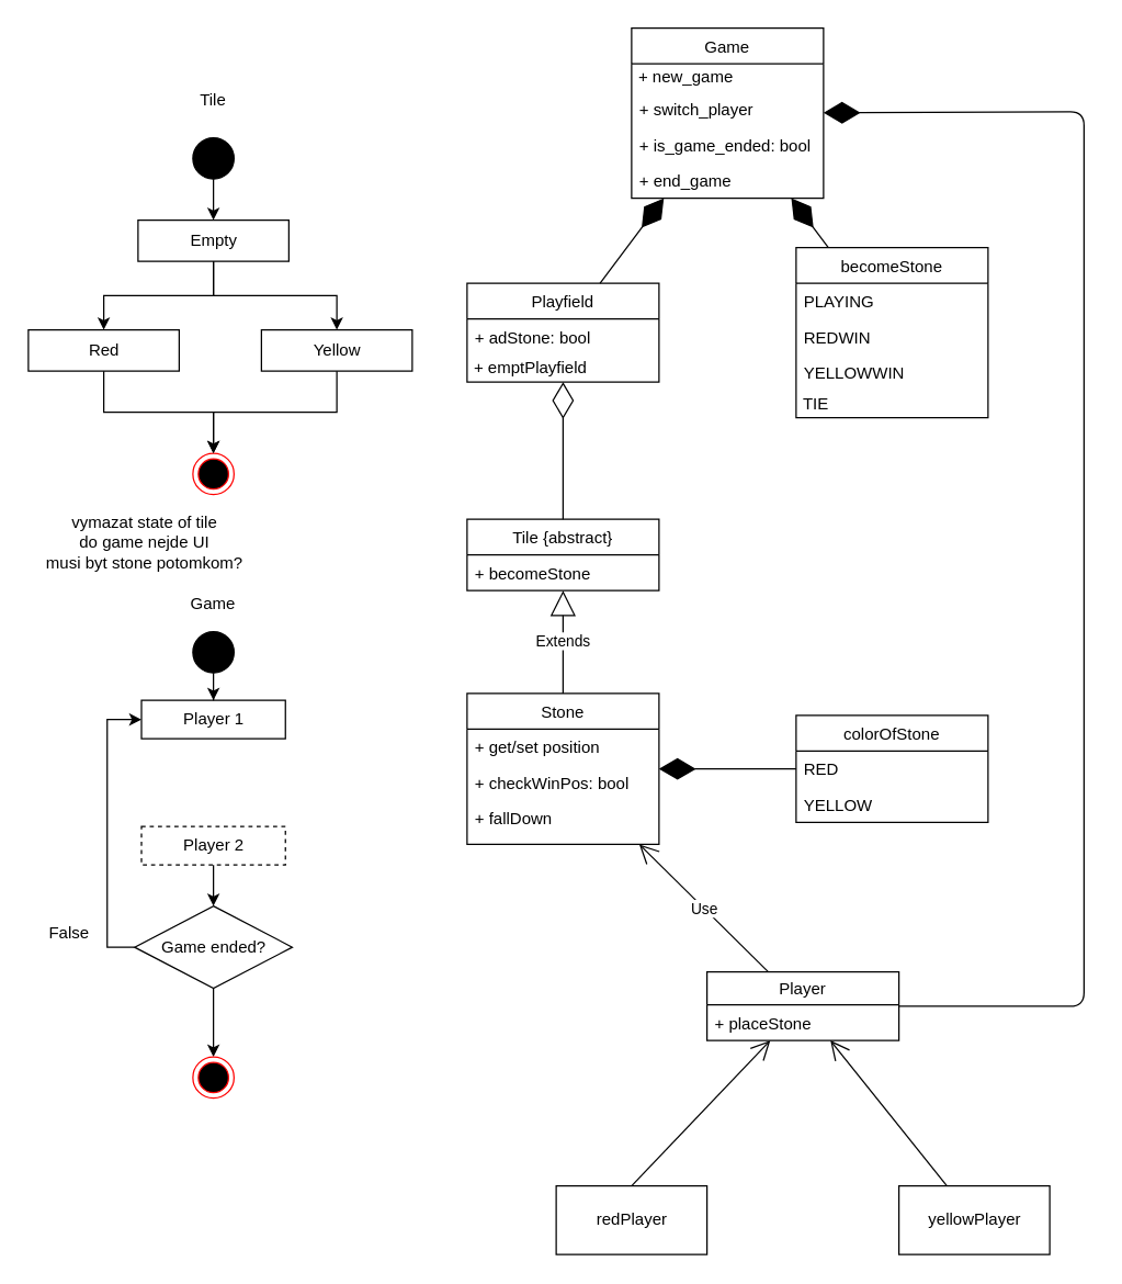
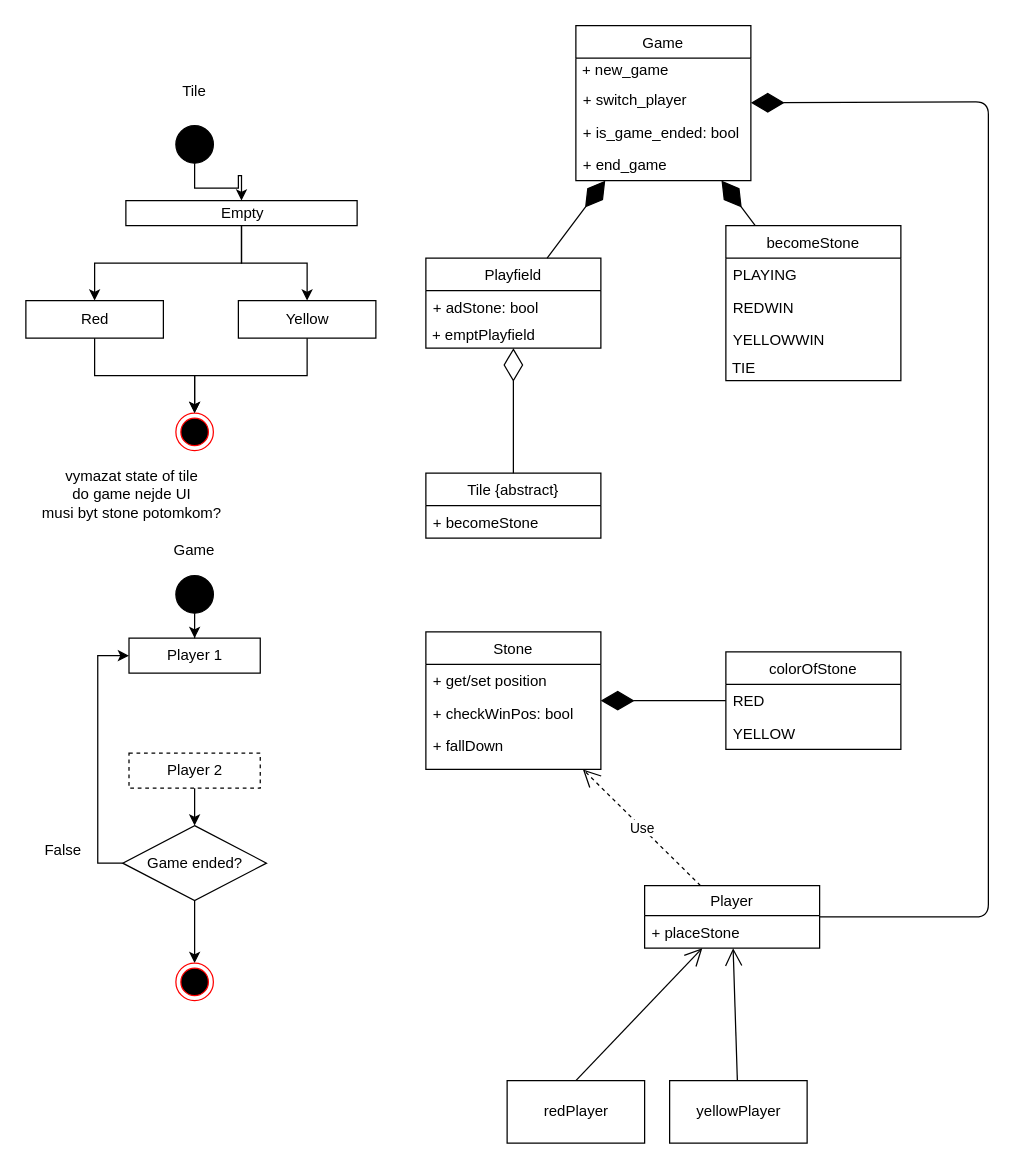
  <mxCell id="0" />
  <mxCell id="1" parent="0" />
  <mxCell id="2" value="Tile {abstract}" style="swimlane;fontStyle=0;childLayout=stackLayout;horizontal=1;startSize=26;fillColor=none;horizontalStack=0;resizeParent=1;resizeParentMax=0;resizeLast=0;collapsible=1;marginBottom=0;" parent="1" vertex="1"><mxGeometry x="340" y="378" width="140" height="52" as="geometry" /></mxCell>
  <mxCell id="3" value="+ becomeStone" style="text;strokeColor=none;fillColor=none;align=left;verticalAlign=top;spacingLeft=4;spacingRight=4;overflow=hidden;rotatable=0;points=[[0,0.5],[1,0.5]];portConstraint=eastwest;" parent="2" vertex="1"><mxGeometry y="26" width="140" height="26" as="geometry" /></mxCell>
  <mxCell id="4" value="Stone" style="swimlane;fontStyle=0;childLayout=stackLayout;horizontal=1;startSize=26;horizontalStack=0;resizeParent=1;resizeParentMax=0;resizeLast=0;collapsible=1;marginBottom=0;fillColor=none;" parent="1" vertex="1"><mxGeometry x="340" y="505" width="140" height="110" as="geometry"><mxRectangle x="240" y="550" width="60" height="26" as="alternateBounds" /></mxGeometry></mxCell>
  <mxCell id="5" value="+ get/set position" style="text;strokeColor=none;fillColor=none;align=left;verticalAlign=top;spacingLeft=4;spacingRight=4;overflow=hidden;rotatable=0;points=[[0,0.5],[1,0.5]];portConstraint=eastwest;" parent="4" vertex="1"><mxGeometry y="26" width="140" height="26" as="geometry" /></mxCell>
  <mxCell id="6" value="+ checkWinPos: bool" style="text;strokeColor=none;fillColor=none;align=left;verticalAlign=top;spacingLeft=4;spacingRight=4;overflow=hidden;rotatable=0;points=[[0,0.5],[1,0.5]];portConstraint=eastwest;" parent="4" vertex="1"><mxGeometry y="52" width="140" height="26" as="geometry" /></mxCell>
  <mxCell id="7" value="+ fallDown" style="text;strokeColor=none;fillColor=none;align=left;verticalAlign=top;spacingLeft=4;spacingRight=4;overflow=hidden;rotatable=0;points=[[0,0.5],[1,0.5]];portConstraint=eastwest;" parent="4" vertex="1"><mxGeometry y="78" width="140" height="32" as="geometry" /></mxCell>
  <mxCell id="8" value="Playfield" style="swimlane;fontStyle=0;childLayout=stackLayout;horizontal=1;startSize=26;fillColor=none;horizontalStack=0;resizeParent=1;resizeParentMax=0;resizeLast=0;collapsible=1;marginBottom=0;" parent="1" vertex="1"><mxGeometry x="340" y="206" width="140" height="72" as="geometry" /></mxCell>
  <mxCell id="9" value="+ adStone: bool" style="text;strokeColor=none;fillColor=none;align=left;verticalAlign=top;spacingLeft=4;spacingRight=4;overflow=hidden;rotatable=0;points=[[0,0.5],[1,0.5]];portConstraint=eastwest;" parent="8" vertex="1"><mxGeometry y="26" width="140" height="26" as="geometry" /></mxCell>
  <mxCell id="10" value="&amp;nbsp;+ emptPlayfield" style="text;html=1;strokeColor=none;fillColor=none;align=left;verticalAlign=middle;whiteSpace=wrap;rounded=0;" parent="8" vertex="1"><mxGeometry y="52" width="140" height="20" as="geometry" /></mxCell>
  <mxCell id="11" value="" style="edgeStyle=orthogonalEdgeStyle;rounded=0;orthogonalLoop=1;jettySize=auto;html=1;entryX=0.5;entryY=0;entryDx=0;entryDy=0;" parent="1" source="12" target="17" edge="1"><mxGeometry relative="1" as="geometry" /></mxCell>
  <mxCell id="12" value="" style="shape=mxgraph.bpmn.shape;html=1;verticalLabelPosition=bottom;labelBackgroundColor=#ffffff;verticalAlign=top;align=center;perimeter=ellipsePerimeter;outlineConnect=0;outline=standard;symbol=general;fillColor=#000000;" parent="1" vertex="1"><mxGeometry x="140" y="100" width="30" height="30" as="geometry" /></mxCell>
  <mxCell id="13" value="" style="ellipse;html=1;shape=endState;fillColor=#000000;strokeColor=#ff0000;" parent="1" vertex="1"><mxGeometry x="140" y="330" width="30" height="30" as="geometry" /></mxCell>
  <mxCell id="14" value="redPlayer" style="html=1;fillColor=none;" parent="1" vertex="1"><mxGeometry x="405" y="864" width="110" height="50" as="geometry" /></mxCell>
  <mxCell id="15" value="" style="edgeStyle=orthogonalEdgeStyle;rounded=0;orthogonalLoop=1;jettySize=auto;html=1;" parent="1" source="17" target="21" edge="1"><mxGeometry relative="1" as="geometry" /></mxCell>
  <mxCell id="16" value="" style="edgeStyle=orthogonalEdgeStyle;rounded=0;orthogonalLoop=1;jettySize=auto;html=1;entryX=0.5;entryY=0;entryDx=0;entryDy=0;" parent="1" source="17" target="19" edge="1"><mxGeometry relative="1" as="geometry" /></mxCell>
- <mxCell id="17" value="Empty" style="html=1;fillColor=none;" parent="1" vertex="1"><mxGeometry x="100" y="160" width="110" height="30" as="geometry" /></mxCell>
+ <mxCell id="17" value="Empty" style="html=1;fillColor=none;" parent="1" vertex="1"><mxGeometry x="100" y="160" width="185" height="20" as="geometry" /></mxCell>
  <mxCell id="18" style="edgeStyle=orthogonalEdgeStyle;rounded=0;orthogonalLoop=1;jettySize=auto;html=1;exitX=0.5;exitY=1;exitDx=0;exitDy=0;" parent="1" source="19" target="13" edge="1"><mxGeometry relative="1" as="geometry" /></mxCell>
  <mxCell id="19" value="Red" style="html=1;fillColor=none;" parent="1" vertex="1"><mxGeometry x="20" y="240" width="110" height="30" as="geometry" /></mxCell>
  <mxCell id="20" style="edgeStyle=orthogonalEdgeStyle;rounded=0;orthogonalLoop=1;jettySize=auto;html=1;entryX=0.5;entryY=0;entryDx=0;entryDy=0;" parent="1" source="21" target="13" edge="1"><mxGeometry relative="1" as="geometry"><Array as="points"><mxPoint x="245" y="300" /><mxPoint x="155" y="300" /></Array></mxGeometry></mxCell>
  <mxCell id="21" value="Yellow" style="html=1;fillColor=none;" parent="1" vertex="1"><mxGeometry x="190" y="240" width="110" height="30" as="geometry" /></mxCell>
  <mxCell id="22" value="Tile" style="text;html=1;strokeColor=none;fillColor=none;align=center;verticalAlign=middle;whiteSpace=wrap;rounded=0;" parent="1" vertex="1"><mxGeometry x="75" y="58" width="160" height="30" as="geometry" /></mxCell>
  <mxCell id="23" value="Game" style="text;html=1;strokeColor=none;fillColor=none;align=center;verticalAlign=middle;whiteSpace=wrap;rounded=0;" parent="1" vertex="1"><mxGeometry x="135" y="430" width="40" height="20" as="geometry" /></mxCell>
  <mxCell id="24" value="" style="edgeStyle=orthogonalEdgeStyle;rounded=0;orthogonalLoop=1;jettySize=auto;html=1;entryX=0.5;entryY=0;entryDx=0;entryDy=0;" parent="1" source="25" target="26" edge="1"><mxGeometry relative="1" as="geometry" /></mxCell>
  <mxCell id="25" value="" style="ellipse;whiteSpace=wrap;html=1;aspect=fixed;fillColor=#000000;" parent="1" vertex="1"><mxGeometry x="140" y="460" width="30" height="30" as="geometry" /></mxCell>
  <mxCell id="26" value="Player 1" style="rounded=0;whiteSpace=wrap;html=1;fillColor=none;" parent="1" vertex="1"><mxGeometry x="102.5" y="510" width="105" height="28" as="geometry" /></mxCell>
  <mxCell id="27" style="edgeStyle=orthogonalEdgeStyle;rounded=0;orthogonalLoop=1;jettySize=auto;html=1;exitX=0.5;exitY=1;exitDx=0;exitDy=0;entryX=0.5;entryY=0;entryDx=0;entryDy=0;" parent="1" source="28" target="31" edge="1"><mxGeometry relative="1" as="geometry" /></mxCell>
  <mxCell id="28" value="Player 2" style="rounded=0;whiteSpace=wrap;html=1;fillColor=none;dashed=1;" parent="1" vertex="1"><mxGeometry x="102.5" y="602" width="105" height="28" as="geometry" /></mxCell>
  <mxCell id="29" style="edgeStyle=orthogonalEdgeStyle;rounded=0;orthogonalLoop=1;jettySize=auto;html=1;exitX=0;exitY=0.5;exitDx=0;exitDy=0;entryX=0;entryY=0.5;entryDx=0;entryDy=0;" parent="1" source="31" target="26" edge="1"><mxGeometry relative="1" as="geometry" /></mxCell>
  <mxCell id="30" style="edgeStyle=orthogonalEdgeStyle;rounded=0;orthogonalLoop=1;jettySize=auto;html=1;exitX=0.5;exitY=1;exitDx=0;exitDy=0;entryX=0.5;entryY=0;entryDx=0;entryDy=0;" parent="1" source="31" target="32" edge="1"><mxGeometry relative="1" as="geometry" /></mxCell>
  <mxCell id="31" value="Game ended?" style="rhombus;whiteSpace=wrap;html=1;fillColor=none;" parent="1" vertex="1"><mxGeometry x="97.5" y="660" width="115" height="60" as="geometry" /></mxCell>
  <mxCell id="32" value="" style="ellipse;html=1;shape=endState;fillColor=#000000;strokeColor=#ff0000;" parent="1" vertex="1"><mxGeometry x="140" y="770" width="30" height="30" as="geometry" /></mxCell>
  <mxCell id="33" value="False" style="text;html=1;strokeColor=none;fillColor=none;align=center;verticalAlign=middle;whiteSpace=wrap;rounded=0;" parent="1" vertex="1"><mxGeometry x="30" y="670" width="40" height="20" as="geometry" /></mxCell>
  <mxCell id="34" value="Player" style="swimlane;fontStyle=0;childLayout=stackLayout;horizontal=1;startSize=24;fillColor=none;horizontalStack=0;resizeParent=1;resizeParentMax=0;resizeLast=0;collapsible=1;marginBottom=0;" parent="1" vertex="1"><mxGeometry x="515" y="708" width="140" height="50" as="geometry" /></mxCell>
  <mxCell id="35" value="+ placeStone" style="text;strokeColor=none;fillColor=none;align=left;verticalAlign=top;spacingLeft=4;spacingRight=4;overflow=hidden;rotatable=0;points=[[0,0.5],[1,0.5]];portConstraint=eastwest;" parent="34" vertex="1"><mxGeometry y="24" width="140" height="26" as="geometry" /></mxCell>
- <mxCell id="36" value="yellowPlayer" style="html=1;fillColor=none;" parent="1" vertex="1"><mxGeometry x="655" y="864" width="110" height="50" as="geometry" /></mxCell>
+ <mxCell id="36" value="yellowPlayer" style="html=1;fillColor=none;" parent="1" vertex="1"><mxGeometry x="535" y="864" width="110" height="50" as="geometry" /></mxCell>
  <mxCell id="37" value="becomeStone" style="swimlane;fontStyle=0;childLayout=stackLayout;horizontal=1;startSize=26;fillColor=none;horizontalStack=0;resizeParent=1;resizeParentMax=0;resizeLast=0;collapsible=1;marginBottom=0;" parent="1" vertex="1"><mxGeometry x="580" y="180" width="140" height="124" as="geometry" /></mxCell>
  <mxCell id="38" value="PLAYING" style="text;strokeColor=none;fillColor=none;align=left;verticalAlign=top;spacingLeft=4;spacingRight=4;overflow=hidden;rotatable=0;points=[[0,0.5],[1,0.5]];portConstraint=eastwest;" parent="37" vertex="1"><mxGeometry y="26" width="140" height="26" as="geometry" /></mxCell>
  <mxCell id="39" value="REDWIN" style="text;strokeColor=none;fillColor=none;align=left;verticalAlign=top;spacingLeft=4;spacingRight=4;overflow=hidden;rotatable=0;points=[[0,0.5],[1,0.5]];portConstraint=eastwest;" parent="37" vertex="1"><mxGeometry y="52" width="140" height="26" as="geometry" /></mxCell>
  <mxCell id="40" value="YELLOWWIN" style="text;strokeColor=none;fillColor=none;align=left;verticalAlign=top;spacingLeft=4;spacingRight=4;overflow=hidden;rotatable=0;points=[[0,0.5],[1,0.5]];portConstraint=eastwest;" parent="37" vertex="1"><mxGeometry y="78" width="140" height="26" as="geometry" /></mxCell>
  <mxCell id="41" value="&amp;nbsp;TIE" style="text;html=1;strokeColor=none;fillColor=none;align=left;verticalAlign=middle;whiteSpace=wrap;rounded=0;" parent="37" vertex="1"><mxGeometry y="104" width="140" height="20" as="geometry" /></mxCell>
  <mxCell id="42" value="colorOfStone" style="swimlane;fontStyle=0;childLayout=stackLayout;horizontal=1;startSize=26;fillColor=none;horizontalStack=0;resizeParent=1;resizeParentMax=0;resizeLast=0;collapsible=1;marginBottom=0;align=center;" parent="1" vertex="1"><mxGeometry x="580" y="521" width="140" height="78" as="geometry" /></mxCell>
  <mxCell id="43" value="RED" style="text;strokeColor=none;fillColor=none;align=left;verticalAlign=top;spacingLeft=4;spacingRight=4;overflow=hidden;rotatable=0;points=[[0,0.5],[1,0.5]];portConstraint=eastwest;" parent="42" vertex="1"><mxGeometry y="26" width="140" height="26" as="geometry" /></mxCell>
  <mxCell id="44" value="YELLOW" style="text;strokeColor=none;fillColor=none;align=left;verticalAlign=top;spacingLeft=4;spacingRight=4;overflow=hidden;rotatable=0;points=[[0,0.5],[1,0.5]];portConstraint=eastwest;" parent="42" vertex="1"><mxGeometry y="52" width="140" height="26" as="geometry" /></mxCell>
  <mxCell id="45" value="" style="endArrow=diamondThin;endFill=1;endSize=24;html=1;exitX=0;exitY=0.5;exitDx=0;exitDy=0;" parent="1" source="43" target="4" edge="1"><mxGeometry width="160" relative="1" as="geometry"><mxPoint x="550" y="524" as="sourcePoint" /><mxPoint x="710" y="524" as="targetPoint" /></mxGeometry></mxCell>
  <mxCell id="46" value="" style="endArrow=diamondThin;endFill=1;endSize=24;html=1;" parent="1" source="37" target="51" edge="1"><mxGeometry width="160" relative="1" as="geometry"><mxPoint x="590" y="421" as="sourcePoint" /><mxPoint x="490" y="421" as="targetPoint" /></mxGeometry></mxCell>
  <mxCell id="47" value="" style="endArrow=diamondThin;endFill=0;endSize=24;html=1;" parent="1" source="2" target="8" edge="1"><mxGeometry width="160" relative="1" as="geometry"><mxPoint x="200" y="354" as="sourcePoint" /><mxPoint x="360" y="354" as="targetPoint" /></mxGeometry></mxCell>
- <mxCell id="48" value="Use" style="endArrow=open;endSize=12;dashed=0;html=1;" parent="1" source="34" target="4" edge="1"><mxGeometry width="160" relative="1" as="geometry"><mxPoint x="320" y="784" as="sourcePoint" /><mxPoint x="480" y="784" as="targetPoint" /></mxGeometry></mxCell>
+ <mxCell id="48" value="Use" style="endArrow=open;endSize=12;dashed=1;html=1;" parent="1" source="34" target="4" edge="1"><mxGeometry width="160" relative="1" as="geometry"><mxPoint x="320" y="784" as="sourcePoint" /><mxPoint x="480" y="784" as="targetPoint" /></mxGeometry></mxCell>
  <mxCell id="49" value="" style="endArrow=open;endFill=1;endSize=12;html=1;" parent="1" target="34" edge="1"><mxGeometry width="160" relative="1" as="geometry"><mxPoint x="460" y="864" as="sourcePoint" /><mxPoint x="620" y="864" as="targetPoint" /></mxGeometry></mxCell>
  <mxCell id="50" value="" style="endArrow=open;endFill=1;endSize=12;html=1;" parent="1" source="36" target="34" edge="1"><mxGeometry width="160" relative="1" as="geometry"><mxPoint x="600" y="944" as="sourcePoint" /><mxPoint x="760" y="944" as="targetPoint" /></mxGeometry></mxCell>
  <mxCell id="51" value="Game" style="swimlane;fontStyle=0;childLayout=stackLayout;horizontal=1;startSize=26;fillColor=none;horizontalStack=0;resizeParent=1;resizeParentMax=0;resizeLast=0;collapsible=1;marginBottom=0;align=center;" parent="1" vertex="1"><mxGeometry x="460" y="20" width="140" height="124" as="geometry" /></mxCell>
  <mxCell id="52" value="&amp;nbsp;+ new_game" style="text;html=1;strokeColor=none;fillColor=none;align=left;verticalAlign=middle;whiteSpace=wrap;rounded=0;" parent="51" vertex="1"><mxGeometry y="26" width="140" height="20" as="geometry" /></mxCell>
  <mxCell id="53" value="+ switch_player" style="text;strokeColor=none;fillColor=none;align=left;verticalAlign=top;spacingLeft=4;spacingRight=4;overflow=hidden;rotatable=0;points=[[0,0.5],[1,0.5]];portConstraint=eastwest;" parent="51" vertex="1"><mxGeometry y="46" width="140" height="26" as="geometry" /></mxCell>
  <mxCell id="54" value="+ is_game_ended: bool" style="text;strokeColor=none;fillColor=none;align=left;verticalAlign=top;spacingLeft=4;spacingRight=4;overflow=hidden;rotatable=0;points=[[0,0.5],[1,0.5]];portConstraint=eastwest;" parent="51" vertex="1"><mxGeometry y="72" width="140" height="26" as="geometry" /></mxCell>
  <mxCell id="55" value="+ end_game" style="text;strokeColor=none;fillColor=none;align=left;verticalAlign=top;spacingLeft=4;spacingRight=4;overflow=hidden;rotatable=0;points=[[0,0.5],[1,0.5]];portConstraint=eastwest;" parent="51" vertex="1"><mxGeometry y="98" width="140" height="26" as="geometry" /></mxCell>
  <mxCell id="56" value="" style="endArrow=diamondThin;endFill=1;endSize=24;html=1;" parent="1" source="8" target="51" edge="1"><mxGeometry width="160" relative="1" as="geometry"><mxPoint x="270" y="100" as="sourcePoint" /><mxPoint x="430" y="100" as="targetPoint" /></mxGeometry></mxCell>
  <mxCell id="57" value="" style="endArrow=diamondThin;endFill=1;endSize=24;html=1;" parent="1" source="34" target="51" edge="1"><mxGeometry width="160" relative="1" as="geometry"><mxPoint x="456.522" y="203" as="sourcePoint" /><mxPoint x="650" y="90" as="targetPoint" /><Array as="points"><mxPoint x="700" y="733" /><mxPoint x="790" y="733" /><mxPoint x="790" y="81" /></Array></mxGeometry></mxCell>
- <mxCell id="58" value="Extends" style="endArrow=block;endSize=16;endFill=0;html=1;" parent="1" source="4" target="3" edge="1"><mxGeometry width="160" relative="1" as="geometry"><mxPoint x="360" y="450" as="sourcePoint" /><mxPoint x="370" y="450" as="targetPoint" /></mxGeometry></mxCell>
  <mxCell id="59" value="vymazat state of tile&lt;br&gt;do game nejde UI&lt;br&gt;musi byt stone potomkom?" style="text;html=1;strokeColor=none;fillColor=none;align=center;verticalAlign=middle;whiteSpace=wrap;rounded=0;" parent="1" vertex="1"><mxGeometry x="20" y="360" width="170" height="70" as="geometry" /></mxCell>
